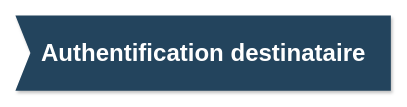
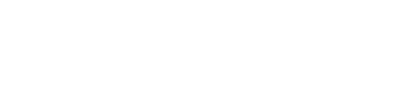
  <mxCell id="0" />
  <mxCell id="1" parent="0" />
- <mxCell id="2" value="&lt;font style=&quot;font-size: 32px&quot; color=&quot;#ffffff&quot;&gt;&lt;b&gt;Authentification destinataire&lt;/b&gt;&lt;/font&gt;" style="html=1;shape=mxgraph.infographic.ribbonSimple;notch1=20;notch2=0;fillColor=#23445D;strokeColor=none;shadow=1;" parent="1" vertex="1"><mxGeometry x="20" y="20" width="500" height="100" as="geometry" /></mxCell>
